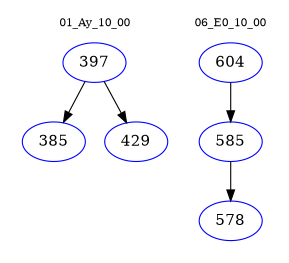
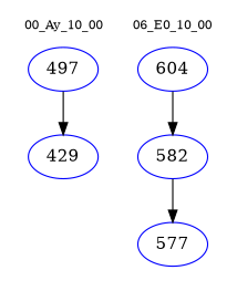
  digraph {
    node [color=blue]
    edge [color=black]
-   n1 [label=397]
-   n2 [label=385]
+   n1 [label=497]
    n3 [label=429]
-   n4 [label=585]
-   n5 [label=578]
+   n4 [label=582]
+   n5 [label=577]
    n6 [label=604]
    subgraph cluster_1 {
      color=white
      fontsize=10
-     label="01_Ay_10_00"
+     label="00_Ay_10_00"
      n1
-     n2
      n3
    }
    subgraph cluster_2 {
      color=white
      fontsize=10
      label="06_E0_10_00"
      n4
      n5
      n6
    }
-   n1 -> n2
    n1 -> n3
    n4 -> n5
    n6 -> n4
  }
